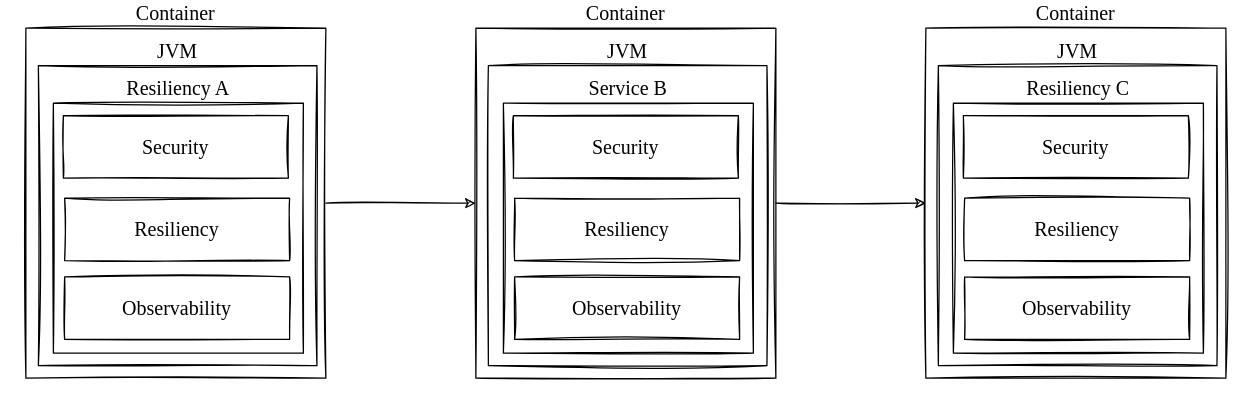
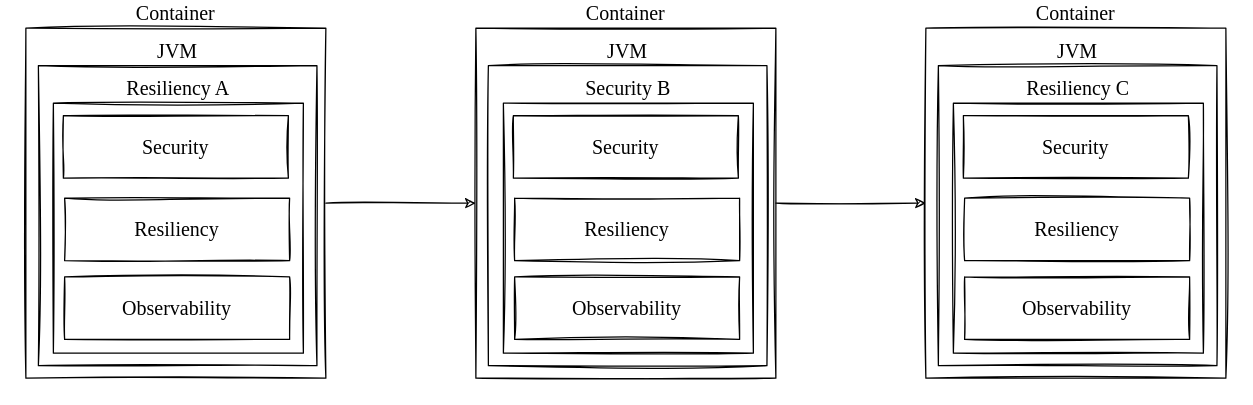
  <mxCell id="0" />
  <mxCell id="1" parent="0" />
  <mxCell id="2" value="&lt;font style=&quot;font-size: 16px;&quot; data-font-src=&quot;https://fonts.googleapis.com/css?family=Architects+Daughter&quot; face=&quot;Architects Daughter&quot;&gt;Container&lt;/font&gt;" style="rounded=0;whiteSpace=wrap;html=1;sketch=1;strokeColor=default;fontFamily=Helvetica;fontSize=12;fontColor=default;fillColor=default;labelPosition=center;verticalLabelPosition=top;align=center;verticalAlign=bottom;" vertex="1" parent="1"><mxGeometry x="20" y="20" width="240" height="280" as="geometry" /></mxCell>
  <mxCell id="3" value="&lt;font style=&quot;font-size: 16px;&quot; data-font-src=&quot;https://fonts.googleapis.com/css?family=Architects+Daughter&quot; face=&quot;Architects Daughter&quot;&gt;JVM&lt;/font&gt;" style="rounded=0;whiteSpace=wrap;html=1;sketch=1;strokeColor=default;fontFamily=Helvetica;fontSize=12;fontColor=default;fillColor=default;labelPosition=center;verticalLabelPosition=top;align=center;verticalAlign=bottom;" vertex="1" parent="1"><mxGeometry x="30" y="50" width="222.86" height="240" as="geometry" /></mxCell>
  <mxCell id="4" value="&lt;font style=&quot;font-size: 16px;&quot; data-font-src=&quot;https://fonts.googleapis.com/css?family=Architects+Daughter&quot; face=&quot;Architects Daughter&quot;&gt;Resiliency A&lt;/font&gt;" style="rounded=0;whiteSpace=wrap;html=1;sketch=1;strokeColor=default;fontFamily=Helvetica;fontSize=12;fontColor=default;fillColor=default;labelPosition=center;verticalLabelPosition=top;align=center;verticalAlign=bottom;" vertex="1" parent="1"><mxGeometry x="42" y="80" width="200" height="200" as="geometry" /></mxCell>
  <mxCell id="5" value="Security" style="rounded=0;whiteSpace=wrap;html=1;sketch=1;strokeColor=default;fontFamily=Architects Daughter;fontSource=https%3A%2F%2Ffonts.googleapis.com%2Fcss%3Ffamily%3DArchitects%2BDaughter;fontSize=16;fontColor=default;fillColor=default;" vertex="1" parent="1"><mxGeometry x="50" y="90" width="180" height="50" as="geometry" /></mxCell>
  <mxCell id="6" value="Resiliency" style="rounded=0;whiteSpace=wrap;html=1;sketch=1;strokeColor=default;fontFamily=Architects Daughter;fontSource=https%3A%2F%2Ffonts.googleapis.com%2Fcss%3Ffamily%3DArchitects%2BDaughter;fontSize=16;fontColor=default;fillColor=default;" vertex="1" parent="1"><mxGeometry x="51" y="156" width="180" height="50" as="geometry" /></mxCell>
  <mxCell id="7" value="Observability" style="rounded=0;whiteSpace=wrap;html=1;sketch=1;strokeColor=default;fontFamily=Architects Daughter;fontSource=https%3A%2F%2Ffonts.googleapis.com%2Fcss%3Ffamily%3DArchitects%2BDaughter;fontSize=16;fontColor=default;fillColor=default;" vertex="1" parent="1"><mxGeometry x="51" y="219" width="180" height="50" as="geometry" /></mxCell>
  <mxCell id="8" value="&lt;font style=&quot;font-size: 16px;&quot; data-font-src=&quot;https://fonts.googleapis.com/css?family=Architects+Daughter&quot; face=&quot;Architects Daughter&quot;&gt;Container&lt;/font&gt;" style="rounded=0;whiteSpace=wrap;html=1;sketch=1;strokeColor=default;fontFamily=Helvetica;fontSize=12;fontColor=default;fillColor=default;labelPosition=center;verticalLabelPosition=top;align=center;verticalAlign=bottom;" vertex="1" parent="1"><mxGeometry x="380" y="20" width="240" height="280" as="geometry" /></mxCell>
  <mxCell id="9" value="&lt;font style=&quot;font-size: 16px;&quot; data-font-src=&quot;https://fonts.googleapis.com/css?family=Architects+Daughter&quot; face=&quot;Architects Daughter&quot;&gt;JVM&lt;/font&gt;" style="rounded=0;whiteSpace=wrap;html=1;sketch=1;strokeColor=default;fontFamily=Helvetica;fontSize=12;fontColor=default;fillColor=default;labelPosition=center;verticalLabelPosition=top;align=center;verticalAlign=bottom;" vertex="1" parent="1"><mxGeometry x="390" y="50" width="222.86" height="240" as="geometry" /></mxCell>
- <mxCell id="10" value="&lt;font style=&quot;font-size: 16px;&quot; data-font-src=&quot;https://fonts.googleapis.com/css?family=Architects+Daughter&quot; face=&quot;Architects Daughter&quot;&gt;Service B&lt;/font&gt;" style="rounded=0;whiteSpace=wrap;html=1;sketch=1;strokeColor=default;fontFamily=Helvetica;fontSize=12;fontColor=default;fillColor=default;labelPosition=center;verticalLabelPosition=top;align=center;verticalAlign=bottom;" vertex="1" parent="1"><mxGeometry x="402" y="80" width="200" height="200" as="geometry" /></mxCell>
+ <mxCell id="10" value="&lt;font style=&quot;font-size: 16px;&quot; data-font-src=&quot;https://fonts.googleapis.com/css?family=Architects+Daughter&quot; face=&quot;Architects Daughter&quot;&gt;Security B&lt;/font&gt;" style="rounded=0;whiteSpace=wrap;html=1;sketch=1;strokeColor=default;fontFamily=Helvetica;fontSize=12;fontColor=default;fillColor=default;labelPosition=center;verticalLabelPosition=top;align=center;verticalAlign=bottom;" vertex="1" parent="1"><mxGeometry x="402" y="80" width="200" height="200" as="geometry" /></mxCell>
  <mxCell id="11" value="Security" style="rounded=0;whiteSpace=wrap;html=1;sketch=1;strokeColor=default;fontFamily=Architects Daughter;fontSource=https%3A%2F%2Ffonts.googleapis.com%2Fcss%3Ffamily%3DArchitects%2BDaughter;fontSize=16;fontColor=default;fillColor=default;" vertex="1" parent="1"><mxGeometry x="410" y="90" width="180" height="50" as="geometry" /></mxCell>
  <mxCell id="12" value="Resiliency" style="rounded=0;whiteSpace=wrap;html=1;sketch=1;strokeColor=default;fontFamily=Architects Daughter;fontSource=https%3A%2F%2Ffonts.googleapis.com%2Fcss%3Ffamily%3DArchitects%2BDaughter;fontSize=16;fontColor=default;fillColor=default;" vertex="1" parent="1"><mxGeometry x="411" y="156" width="180" height="50" as="geometry" /></mxCell>
  <mxCell id="13" value="Observability" style="rounded=0;whiteSpace=wrap;html=1;sketch=1;strokeColor=default;fontFamily=Architects Daughter;fontSource=https%3A%2F%2Ffonts.googleapis.com%2Fcss%3Ffamily%3DArchitects%2BDaughter;fontSize=16;fontColor=default;fillColor=default;" vertex="1" parent="1"><mxGeometry x="411" y="219" width="180" height="50" as="geometry" /></mxCell>
  <mxCell id="14" value="&lt;font style=&quot;font-size: 16px;&quot; data-font-src=&quot;https://fonts.googleapis.com/css?family=Architects+Daughter&quot; face=&quot;Architects Daughter&quot;&gt;Container&lt;/font&gt;" style="rounded=0;whiteSpace=wrap;html=1;sketch=1;strokeColor=default;fontFamily=Helvetica;fontSize=12;fontColor=default;fillColor=default;labelPosition=center;verticalLabelPosition=top;align=center;verticalAlign=bottom;" vertex="1" parent="1"><mxGeometry x="740" y="20" width="240" height="280" as="geometry" /></mxCell>
  <mxCell id="15" value="&lt;font style=&quot;font-size: 16px;&quot; data-font-src=&quot;https://fonts.googleapis.com/css?family=Architects+Daughter&quot; face=&quot;Architects Daughter&quot;&gt;JVM&lt;/font&gt;" style="rounded=0;whiteSpace=wrap;html=1;sketch=1;strokeColor=default;fontFamily=Helvetica;fontSize=12;fontColor=default;fillColor=default;labelPosition=center;verticalLabelPosition=top;align=center;verticalAlign=bottom;" vertex="1" parent="1"><mxGeometry x="750" y="50" width="222.86" height="240" as="geometry" /></mxCell>
  <mxCell id="16" value="&lt;font style=&quot;font-size: 16px;&quot; data-font-src=&quot;https://fonts.googleapis.com/css?family=Architects+Daughter&quot; face=&quot;Architects Daughter&quot;&gt;Resiliency C&lt;/font&gt;" style="rounded=0;whiteSpace=wrap;html=1;sketch=1;strokeColor=default;fontFamily=Helvetica;fontSize=12;fontColor=default;fillColor=default;labelPosition=center;verticalLabelPosition=top;align=center;verticalAlign=bottom;" vertex="1" parent="1"><mxGeometry x="762" y="80" width="200" height="200" as="geometry" /></mxCell>
  <mxCell id="17" value="Security" style="rounded=0;whiteSpace=wrap;html=1;sketch=1;strokeColor=default;fontFamily=Architects Daughter;fontSource=https%3A%2F%2Ffonts.googleapis.com%2Fcss%3Ffamily%3DArchitects%2BDaughter;fontSize=16;fontColor=default;fillColor=default;" vertex="1" parent="1"><mxGeometry x="770" y="90" width="180" height="50" as="geometry" /></mxCell>
  <mxCell id="18" value="Resiliency" style="rounded=0;whiteSpace=wrap;html=1;sketch=1;strokeColor=default;fontFamily=Architects Daughter;fontSource=https%3A%2F%2Ffonts.googleapis.com%2Fcss%3Ffamily%3DArchitects%2BDaughter;fontSize=16;fontColor=default;fillColor=default;" vertex="1" parent="1"><mxGeometry x="771" y="156" width="180" height="50" as="geometry" /></mxCell>
  <mxCell id="19" value="Observability" style="rounded=0;whiteSpace=wrap;html=1;sketch=1;strokeColor=default;fontFamily=Architects Daughter;fontSource=https%3A%2F%2Ffonts.googleapis.com%2Fcss%3Ffamily%3DArchitects%2BDaughter;fontSize=16;fontColor=default;fillColor=default;" vertex="1" parent="1"><mxGeometry x="771" y="219" width="180" height="50" as="geometry" /></mxCell>
  <mxCell id="20" value="" style="endArrow=classic;html=1;rounded=0;labelBackgroundColor=default;sketch=1;strokeColor=default;fontFamily=Architects Daughter;fontSource=https%3A%2F%2Ffonts.googleapis.com%2Fcss%3Ffamily%3DArchitects%2BDaughter;fontSize=16;fontColor=default;shape=connector;exitX=1;exitY=0.5;exitDx=0;exitDy=0;entryX=0;entryY=0.5;entryDx=0;entryDy=0;" edge="1" parent="1" source="2" target="8"><mxGeometry width="50" height="50" relative="1" as="geometry"><mxPoint x="500" y="-30" as="sourcePoint" /><mxPoint x="550" y="-80" as="targetPoint" /></mxGeometry></mxCell>
  <mxCell id="21" value="" style="endArrow=classic;html=1;rounded=0;labelBackgroundColor=default;sketch=1;strokeColor=default;fontFamily=Architects Daughter;fontSource=https%3A%2F%2Ffonts.googleapis.com%2Fcss%3Ffamily%3DArchitects%2BDaughter;fontSize=16;fontColor=default;shape=connector;entryX=0;entryY=0.5;entryDx=0;entryDy=0;" edge="1" parent="1" target="14"><mxGeometry width="50" height="50" relative="1" as="geometry"><mxPoint x="620" y="160" as="sourcePoint" /><mxPoint x="740" y="159" as="targetPoint" /></mxGeometry></mxCell>
